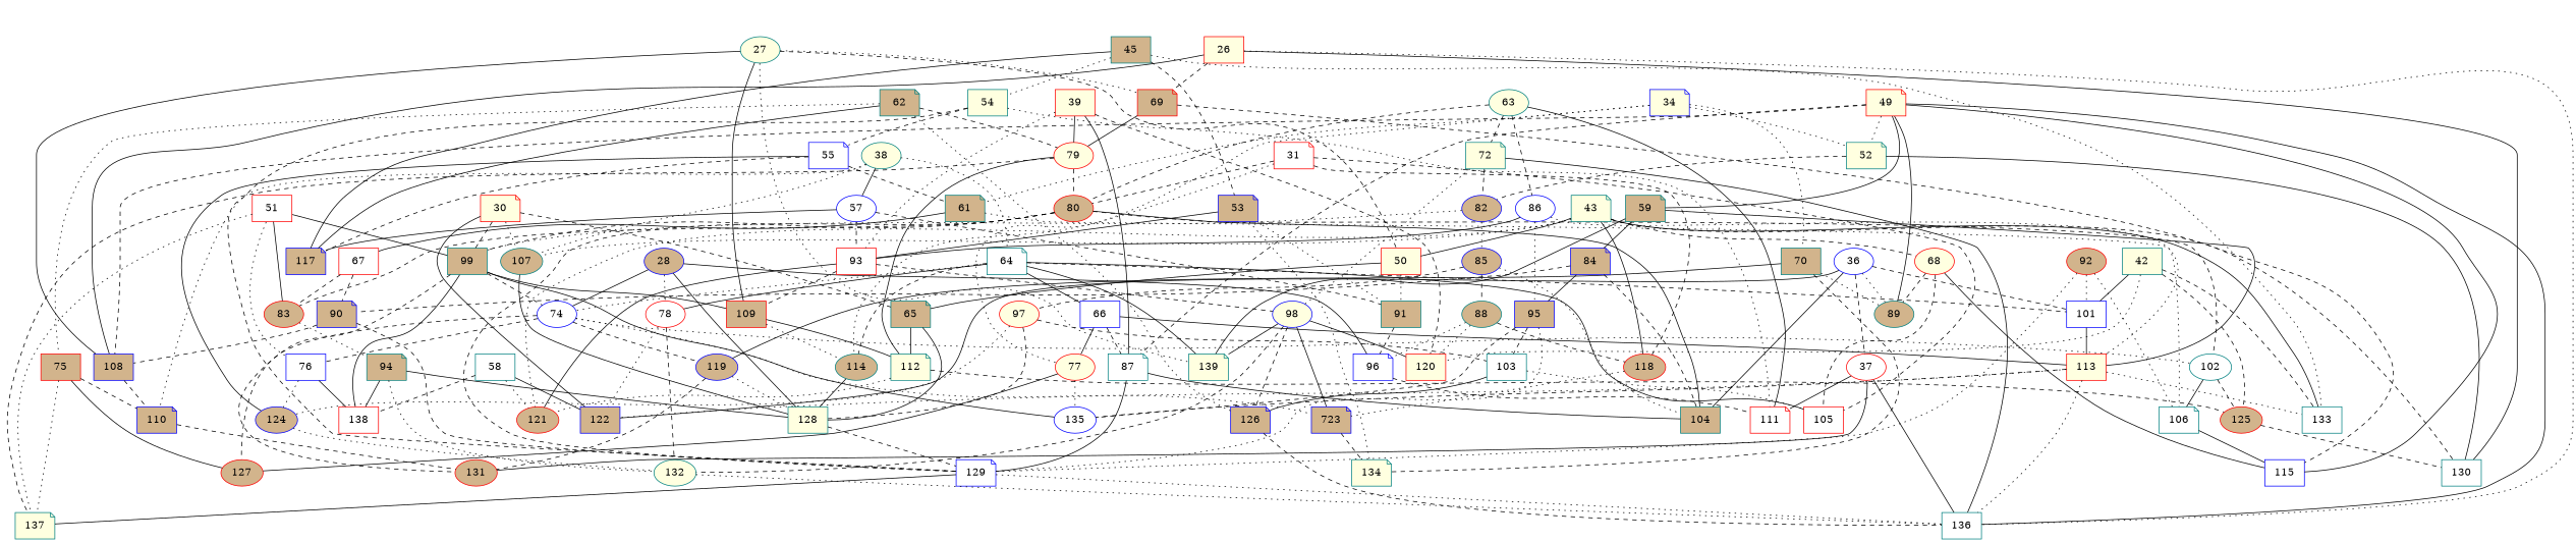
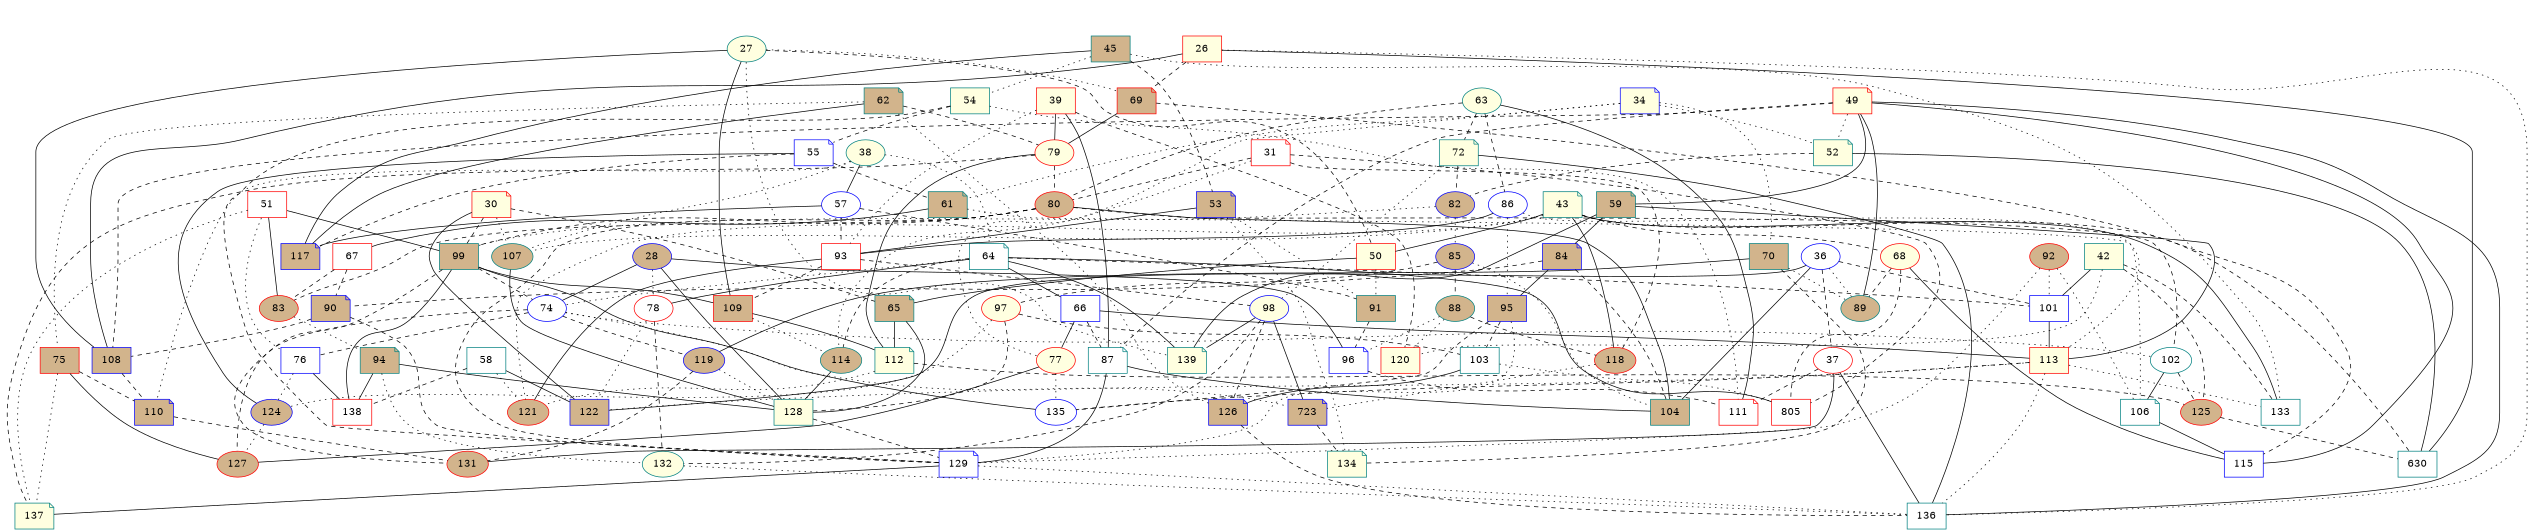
  graph {
    node [color=teal fillcolor=tan shape=ellipse style=filled]
    edge [style=dashed]
    26 [color=red fillcolor=lightyellow shape=box]
    69 [color=red shape=note]
    108 [color=blue shape=box super="+32"]
-   130 [fillcolor=white shape=box]
+   130 [fillcolor=white shape=box label=630]
    136 [fillcolor=white shape=box super="+21+116"]
    79 [color=red fillcolor=lightyellow super="+60"]
    115 [color=blue fillcolor=white shape=box]
    110 [color=blue shape=note]
    27 [fillcolor=lightyellow super="+1"]
    50 [color=red fillcolor=lightyellow shape=box]
    109 [color=red shape=box super="+22"]
    139 [fillcolor=lightyellow shape=note]
    65 [shape=note]
    91 [shape=box]
    114
    112 [fillcolor=lightyellow shape=note super="+3"]
    74 [color=blue fillcolor=white super="+15+41"]
    76 [color=blue fillcolor=white shape=box]
    119 [color=blue]
    102 [fillcolor=white]
    n21 [color=blue label=723 shape=note]
    127 [color=red]
    28 [color=blue]
    78 [color=red fillcolor=white]
    96 [color=blue fillcolor=white shape=note]
    128 [fillcolor=lightyellow shape=box super="+11+17"]
    122 [color=blue shape=box super="+7"]
    132 [fillcolor=lightyellow]
    111 [color=red fillcolor=white shape=note]
    129 [color=blue fillcolor=white shape=note super="+8+35"]
    30 [color=red fillcolor=lightyellow shape=note]
    99 [shape=box super="+10+12"]
    107
    131 [color=red]
    138 [color=red fillcolor=white shape=box]
    135 [color=blue fillcolor=white]
    80 [color=red super="+18+71"]
    104 [shape=box super="+9"]
    83 [color=red]
    31 [color=red fillcolor=white shape=note]
-   105 [color=red fillcolor=white shape=box]
+   105 [color=red fillcolor=white shape=box label=805]
    118 [color=red]
    34 [color=blue fillcolor=lightyellow shape=note]
    52 [fillcolor=lightyellow shape=note]
    61 [shape=note]
    70 [shape=box]
    77 [color=red fillcolor=lightyellow]
    82 [color=blue]
    67 [color=red fillcolor=white shape=box]
    106 [fillcolor=white shape=note]
    89
    134 [fillcolor=lightyellow shape=note]
    36 [color=blue fillcolor=white super="+13"]
    37 [color=red fillcolor=white]
    101 [color=blue fillcolor=white shape=box super="+33"]
    113 [color=red fillcolor=lightyellow shape=box super="+29"]
    38 [fillcolor=lightyellow]
    57 [color=blue fillcolor=white]
    64 [fillcolor=white shape=note super="+5+46"]
    93 [color=red fillcolor=white shape=box super="+81"]
    117 [color=blue shape=note]
    66 [color=blue fillcolor=white shape=box]
    137 [fillcolor=lightyellow shape=note]
    39 [color=red fillcolor=lightyellow shape=box]
    87 [fillcolor=white shape=note super="+20"]
    120 [color=red fillcolor=lightyellow shape=box]
    121 [color=red super="+100"]
    98 [color=blue fillcolor=lightyellow super="+48"]
    42 [fillcolor=lightyellow shape=box]
    125 [color=red]
    133 [fillcolor=white shape=box]
    43 [fillcolor=lightyellow shape=note super="+24+40"]
    68 [color=red fillcolor=lightyellow]
    53 [color=blue shape=note super="+44"]
    45 [shape=box]
    54 [fillcolor=lightyellow shape=box]
    55 [color=blue fillcolor=white shape=note]
    49 [color=red fillcolor=lightyellow shape=note super="+16"]
    59 [shape=note]
    84 [color=blue shape=note]
    51 [color=red fillcolor=white shape=box]
    124 [color=blue]
    94 [shape=note]
    85 [color=blue]
    58 [fillcolor=white shape=box]
    90 [color=blue shape=note]
    95 [color=blue shape=box super="+73"]
    62 [shape=note]
    75 [color=red shape=box]
    126 [color=blue shape=note]
    63 [fillcolor=lightyellow]
    72 [fillcolor=lightyellow shape=note]
    86 [color=blue fillcolor=white]
    88
    97 [color=red fillcolor=lightyellow]
    103 [fillcolor=white shape=box]
    92 [color=red]
    26 -- 69
    26 -- 108 [style=solid]
    26 -- 130 [style=solid]
    26 -- 136 [style=dotted]
    69 -- 79 [style=solid]
    69 -- 115
    108 -- 110
    79 -- 112 [style=solid weight=2]
    79 -- 80 [weight=2]
    79 -- 137
    110 -- 131
    27 -- 69 [style=dotted]
    27 -- 108 [style=solid]
    27 -- 50
    27 -- 109 [style=solid weight=2]
    27 -- 139 [style=dotted]
    50 -- 65 [style=solid]
    50 -- 91 [style=dotted]
    109 -- 114 [style=dotted]
    109 -- 112 [style=solid]
    65 -- 112 [style=solid]
    65 -- 128 [style=solid]
    91 -- 96
    114 -- 128 [style=solid]
    112 -- 121 [style=dotted]
    112 -- 125
    74 -- 76
    74 -- 119
    74 -- 102 [style=dotted]
    74 -- n21 [style=dotted]
    74 -- 127
    76 -- 138 [style=solid]
    76 -- 124 [style=dotted]
    119 -- 128 [style=dotted]
    119 -- 131
    102 -- 106 [style=solid]
    102 -- 125
    n21 -- 134
    28 -- 74 [style=solid]
    28 -- 78 [style=dotted]
    28 -- 96 [style=solid]
    28 -- 128 [style=solid]
    78 -- 122 [style=dotted]
    78 -- 132
    96 -- 111
    128 -- 129
    132 -- 136 [style=dotted]
    129 -- 136 [style=dotted]
    129 -- 137 [style=solid]
    30 -- 65
    30 -- 122 [style=solid]
    30 -- 99
    30 -- 107 [style=dotted]
    99 -- 109 [style=solid]
    99 -- 74
    99 -- 131
    99 -- 138 [style=solid]
    99 -- 135 [style=solid]
    107 -- 128 [style=solid]
    80 -- 102
    80 -- 129 [weight=2]
    80 -- 99
    80 -- 104 [style=solid]
    80 -- 83
    83 -- 94 [style=dotted]
    31 -- 114 [style=dotted]
    31 -- 80
    31 -- 105
    31 -- 118
    118 -- n21 [style=dotted]
    34 -- 52 [style=dotted]
    34 -- 61 [style=dotted]
    34 -- 70 [style=dotted]
    34 -- 77 [style=dotted]
    52 -- 130 [style=solid]
    52 -- 82
    61 -- 67 [style=solid]
    61 -- 106 [style=dotted]
    70 -- 119 [style=solid]
    70 -- 89 [style=dotted]
    70 -- 134
    77 -- 127 [style=solid]
    77 -- 135 [style=dotted]
    82 -- 99 [style=dotted]
    82 -- 85 [style=dotted]
    67 -- 83
    67 -- 90
    106 -- 115 [style=solid]
    36 -- 122 [style=solid]
    36 -- 104 [style=solid weight=2]
    36 -- 89 [style=dotted]
    36 -- 37
    36 -- 101
    37 -- 136 [style=solid]
-   37 -- 111 [style=solid]
+   37 -- 111
    37 -- 131 [style=solid]
    101 -- 113 [style=solid]
    113 -- 136 [style=dotted]
    113 -- 122 [style=dotted]
    113 -- 135
    113 -- 133 [style=dotted]
    38 -- 110 [style=dotted]
    38 -- 107 [style=dotted]
    38 -- 57 [style=solid]
    38 -- 64 [style=dotted]
    57 -- 91
    57 -- 93
    57 -- 117 [style=solid]
    64 -- 139 [style=solid]
    64 -- 114
    64 -- 74 [style=dotted]
    64 -- 78 [style=solid]
    64 -- 105 [style=solid]
    64 -- 101
    64 -- 66 [style=solid]
    93 -- 109
    93 -- 121 [style=solid weight=2]
    93 -- 98 [weight=2]
    66 -- 77 [style=solid]
    66 -- 113 [style=solid]
    66 -- 87
    39 -- 79 [style=solid]
    39 -- 93 [style=dotted]
    39 -- 87 [style=solid]
    39 -- 120
    87 -- 129 [style=solid weight=2]
    87 -- 104 [style=solid]
    98 -- 139 [style=solid]
    98 -- n21 [style=solid]
    98 -- 132
-   98 -- 120 [style=solid]
    98 -- 126
    42 -- 101 [style=solid]
    42 -- 120 [style=dotted]
    42 -- 125
    42 -- 133
    125 -- 130
    43 -- 130
    43 -- 50 [style=solid]
    43 -- 107 [style=dotted]
    43 -- 118 [style=solid]
    43 -- 121 [style=dotted weight=2]
    43 -- 133 [style=solid]
    43 -- 68
    68 -- 115 [style=solid]
    68 -- 105
    68 -- 89
    53 -- 91 [style=dotted]
    53 -- 134 [style=dotted weight=2]
    53 -- 93 [style=solid weight=2]
    45 -- 117 [style=solid]
    45 -- 133 [style=dotted]
    45 -- 53
    45 -- 54 [style=dotted]
    54 -- 111 [style=dotted]
    54 -- 129
    54 -- 55
    55 -- 61
    55 -- 117
    55 -- 124 [style=solid]
    49 -- 108 [weight=2]
    49 -- 136 [style=solid]
    49 -- 115 [style=solid]
    49 -- 52 [style=dotted]
    49 -- 89 [style=solid]
    49 -- 87
    49 -- 59 [style=solid]
    59 -- 139 [style=solid]
    59 -- 113 [style=solid]
    59 -- 84 [style=solid]
    84 -- 104
    84 -- 90
    84 -- 95 [style=solid]
    51 -- 76 [style=dotted]
    51 -- 99 [style=solid]
    51 -- 83 [style=solid]
    51 -- 137 [style=dotted]
-   124 -- 132 [style=dotted]
+   124 -- 127 [style=dotted]
    94 -- 128 [style=solid]
    94 -- 132 [style=dotted]
    94 -- 138 [style=solid]
    85 -- 104 [style=dotted]
    85 -- 88
    85 -- 97
    58 -- 122 [style=solid weight=2]
    58 -- 138
    58 -- 121 [style=dotted]
    90 -- 108
    90 -- 129
    95 -- 129 [style=dotted weight=2]
    95 -- 135
    95 -- 103
    62 -- 79
    62 -- 117 [style=solid]
    62 -- 75 [style=dotted]
    62 -- 126 [style=dotted]
    75 -- 110
    75 -- 127 [style=solid]
    75 -- 137 [style=dotted]
    126 -- 136
    63 -- 111 [style=solid]
    63 -- 80
    63 -- 72
    63 -- 86
    72 -- 136 [style=solid]
    72 -- 82
    72 -- 98 [style=dotted]
    86 -- 113 [style=dotted]
    86 -- 93 [style=solid]
    86 -- 95 [style=dotted]
    88 -- 96 [style=dotted]
    88 -- 118
    88 -- 120 [style=dotted]
    97 -- 128
    97 -- 124 [style=dotted]
    97 -- 103
    103 -- 105 [style=dotted]
    103 -- 126 [style=solid]
    92 -- 129 [style=dotted]
    92 -- 106 [style=dotted]
    92 -- 101 [style=dotted weight=2]
  }
